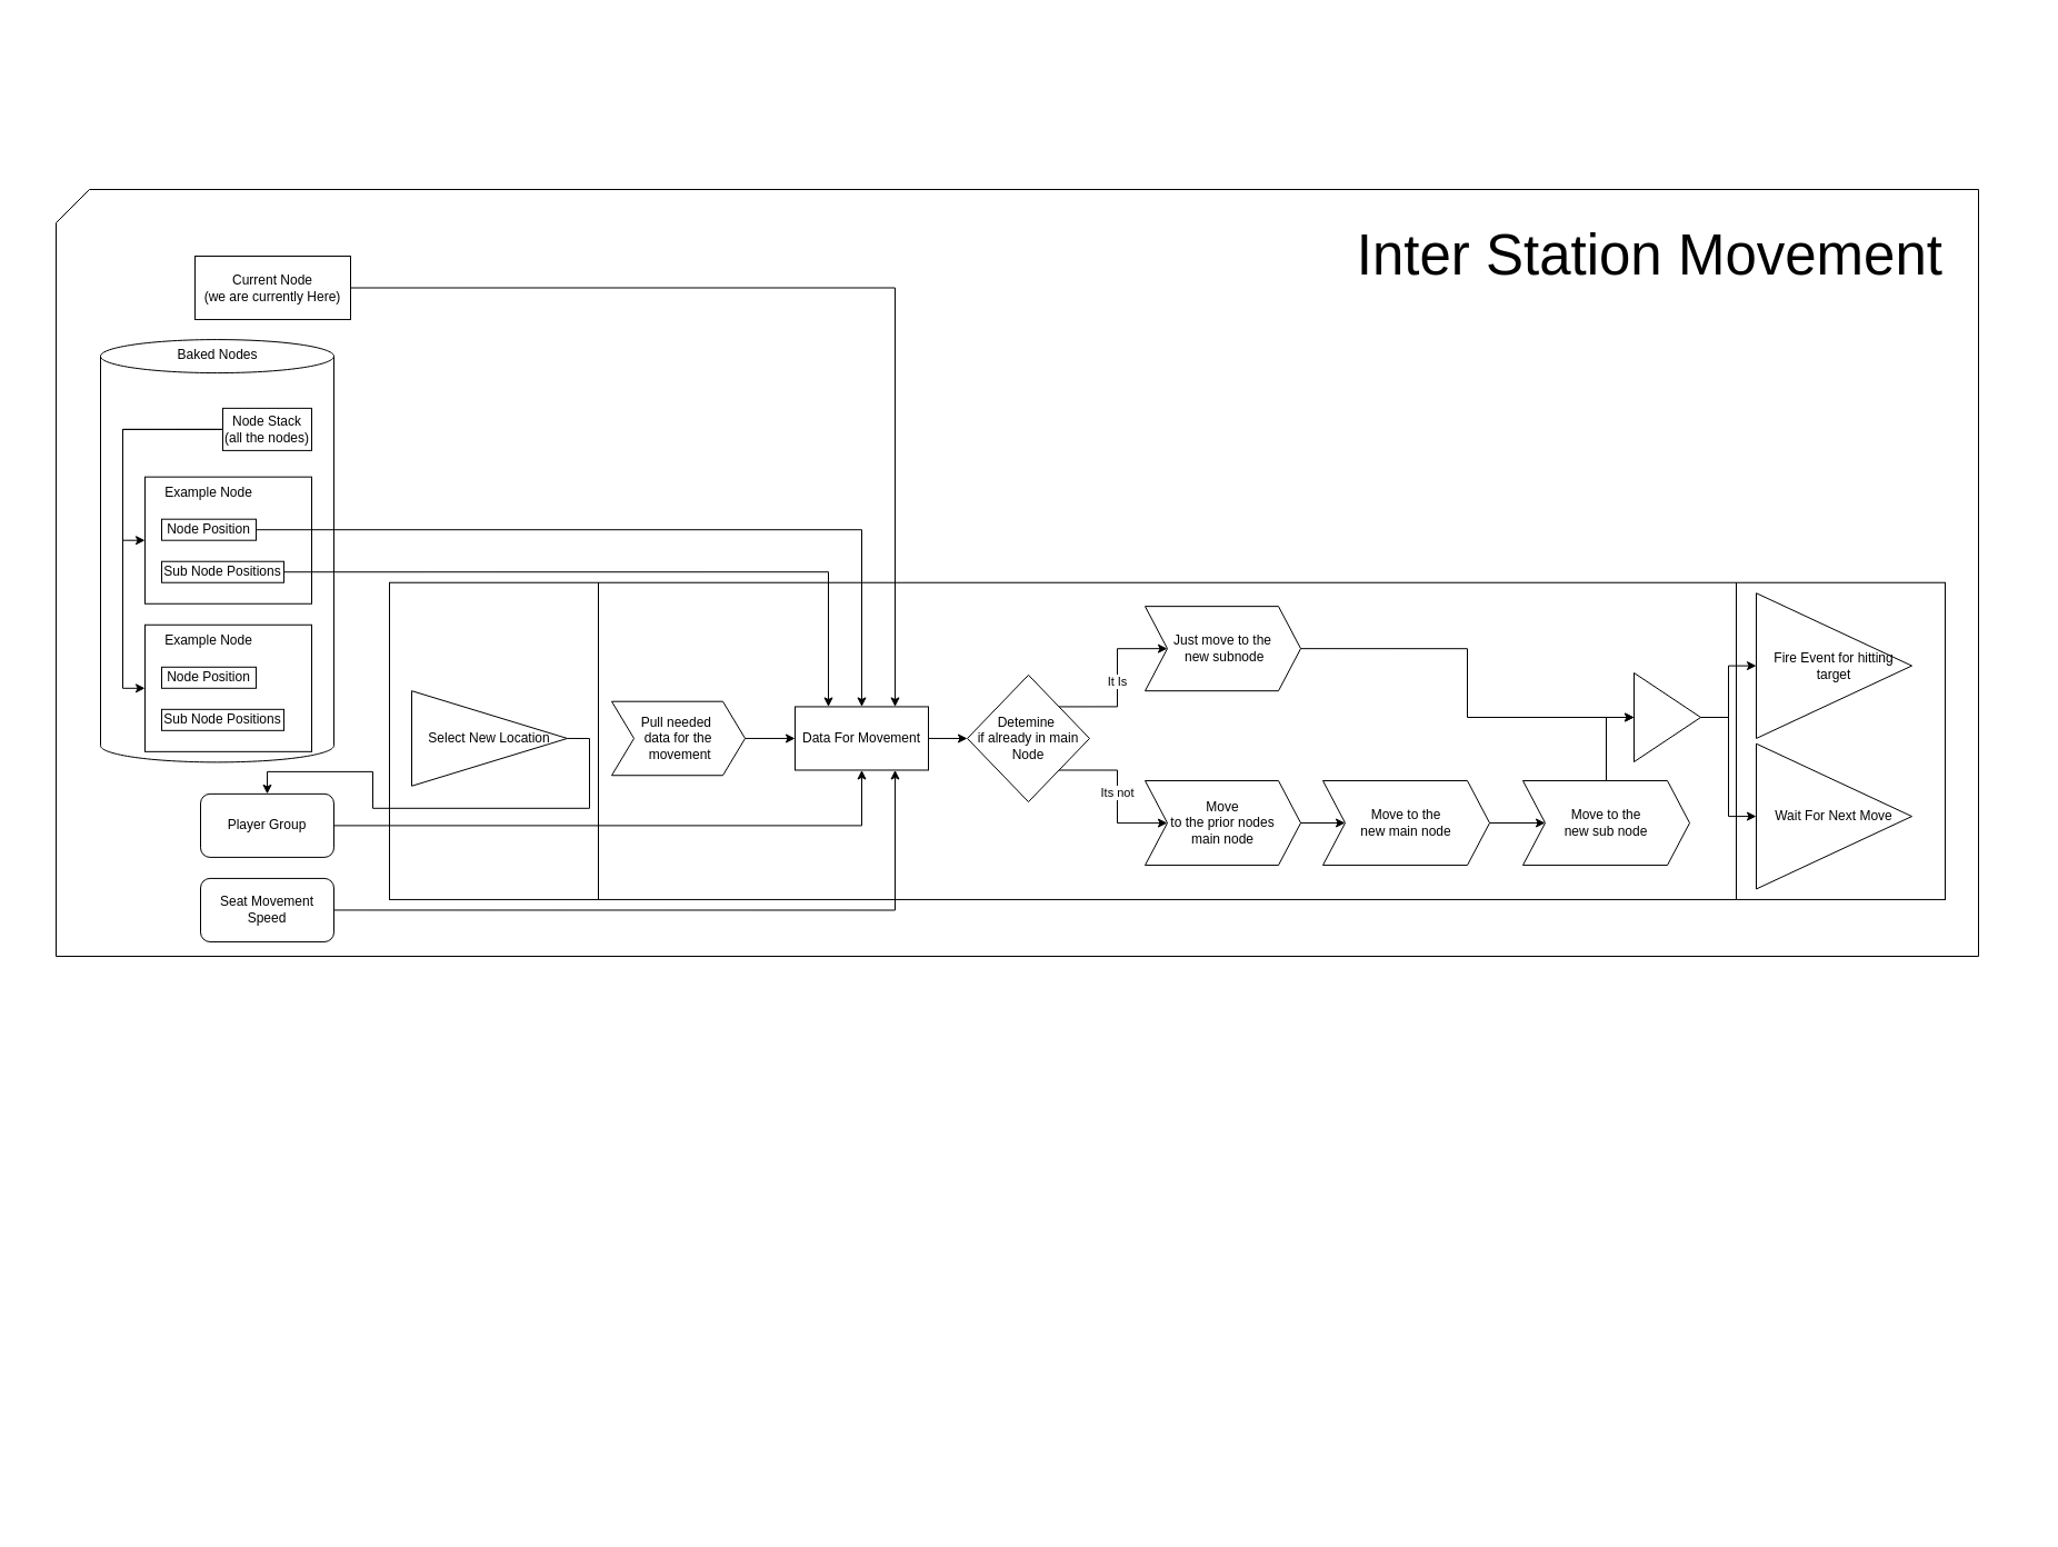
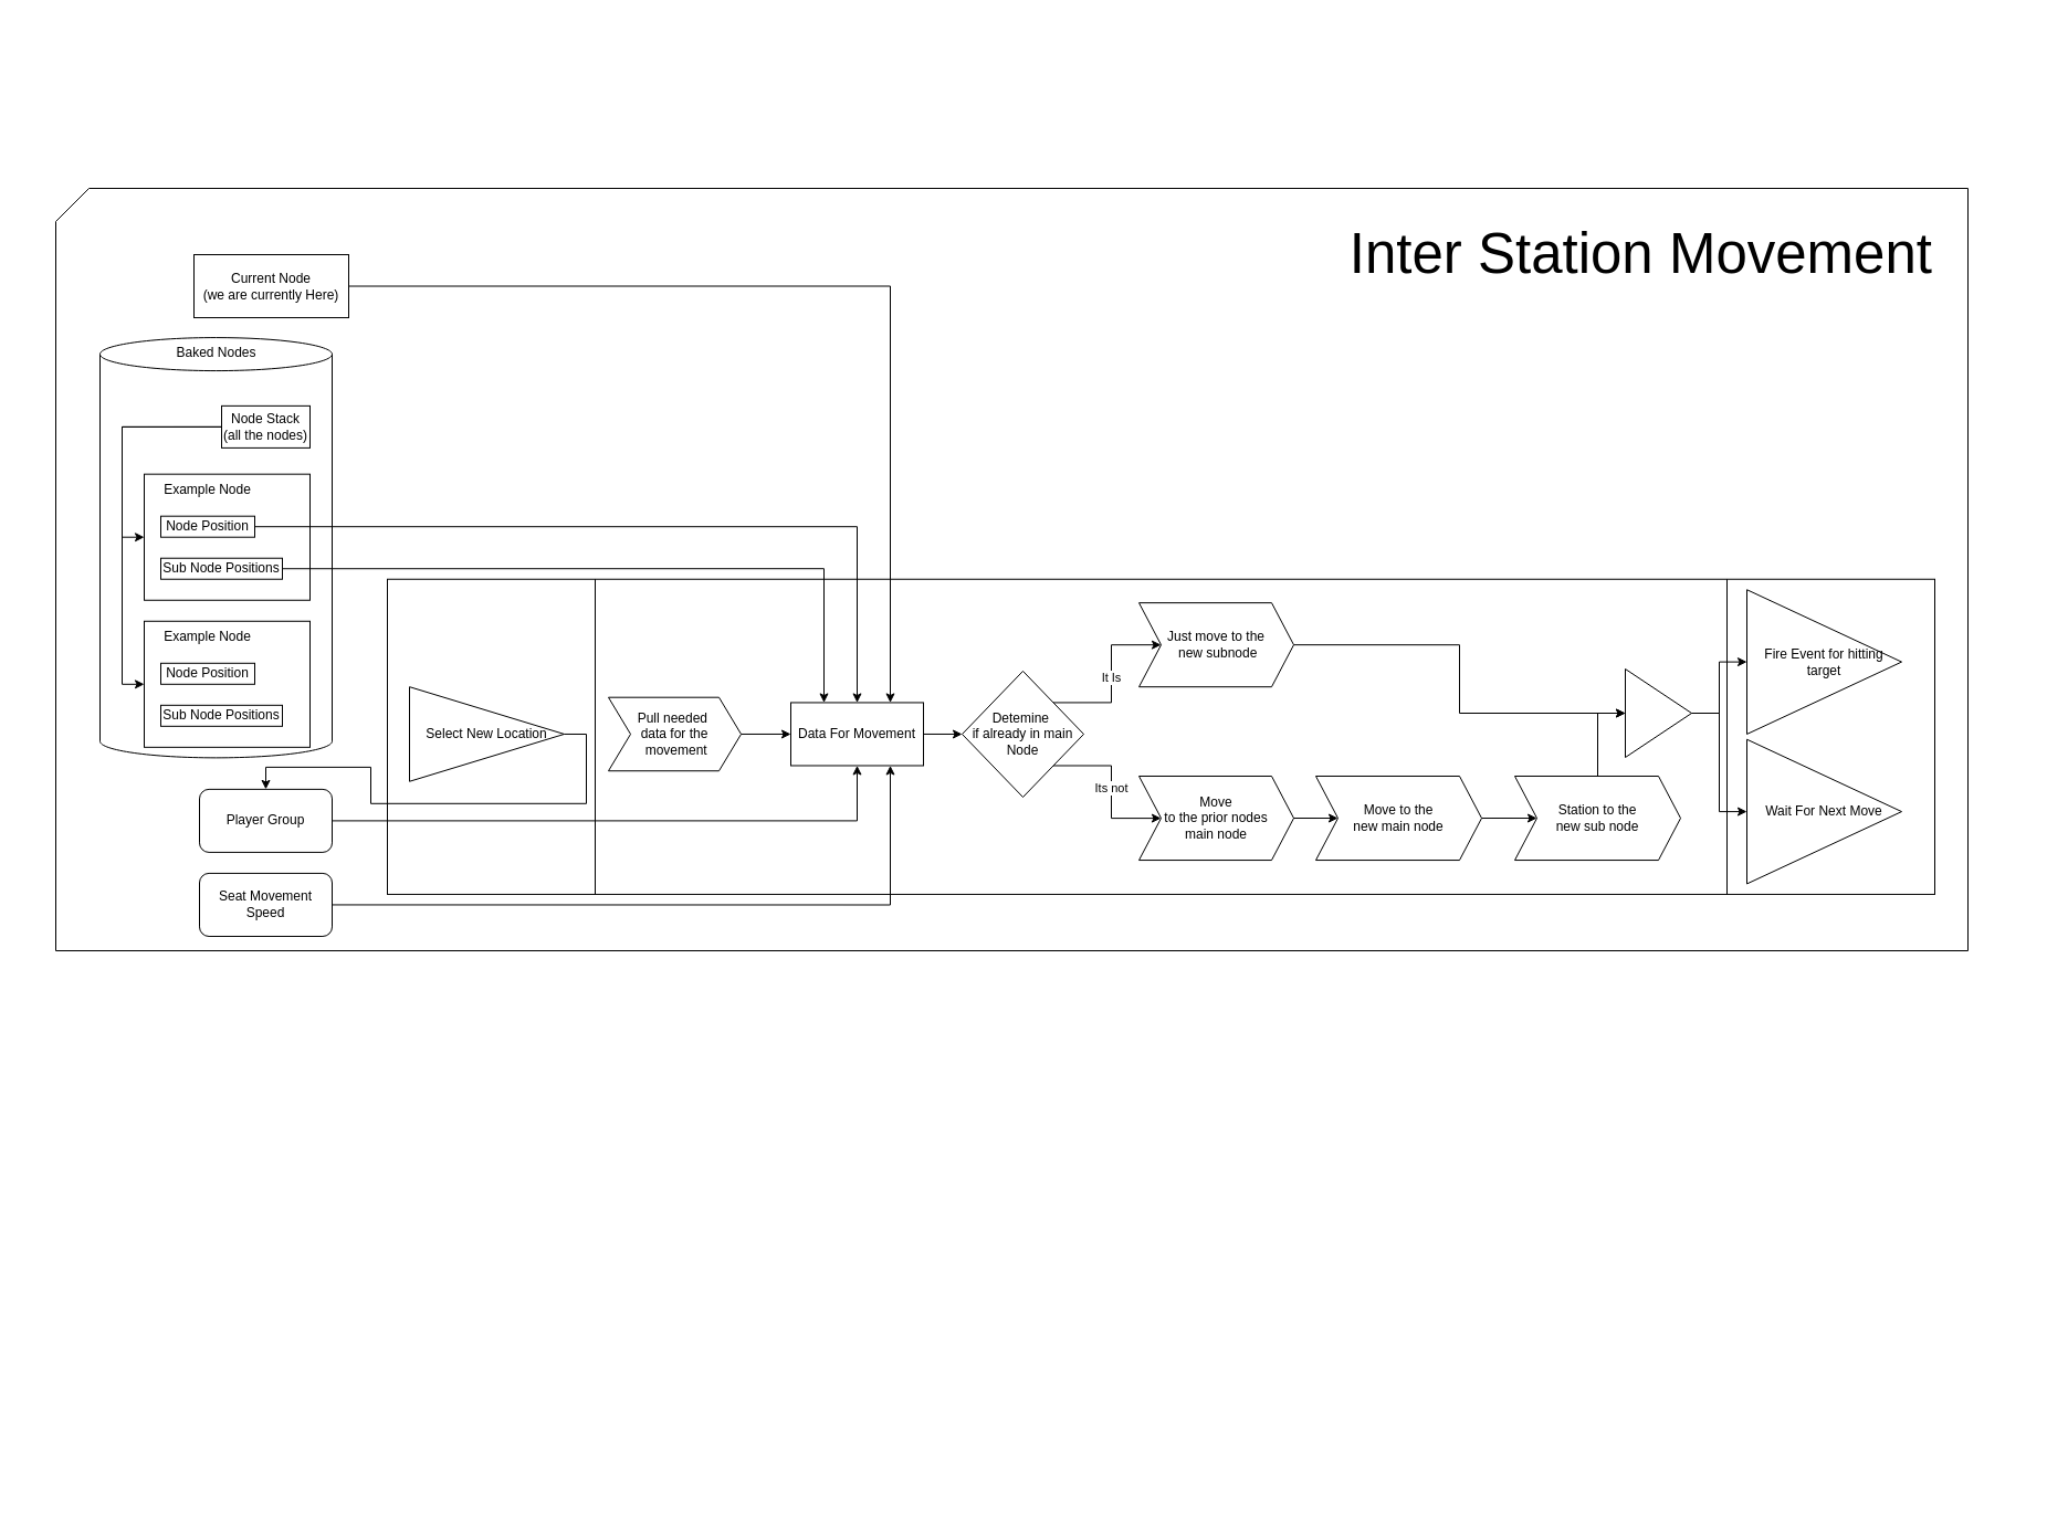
  <mxCell id="0" />
  <mxCell id="1" parent="0" />
  <mxCell id="2" value="" style="group" vertex="1" connectable="0" parent="1"><mxGeometry x="20" y="20" width="1810" height="1350" as="geometry" /></mxCell>
  <mxCell id="3" value="" style="shape=card;whiteSpace=wrap;html=1;" vertex="1" parent="2"><mxGeometry x="30" y="150" width="1730" height="690" as="geometry" /></mxCell>
  <mxCell id="4" value="&lt;font style=&quot;font-size: 51px;&quot;&gt;Inter Station Movement&lt;/font&gt;" style="text;html=1;align=right;verticalAlign=middle;whiteSpace=wrap;rounded=0;" vertex="1" parent="2"><mxGeometry x="1200" y="161.62" width="530" height="95.07" as="geometry" /></mxCell>
  <mxCell id="5" value="" style="group" vertex="1" connectable="0" parent="2"><mxGeometry x="70" y="190.004" width="1660" height="636.972" as="geometry" /></mxCell>
  <mxCell id="6" value="Player Group" style="rounded=1;whiteSpace=wrap;html=1;" vertex="1" parent="5"><mxGeometry x="90" y="503.873" width="120" height="57.042" as="geometry" /></mxCell>
  <mxCell id="7" value="Seat Movement Speed" style="rounded=1;whiteSpace=wrap;html=1;" vertex="1" parent="5"><mxGeometry x="90" y="579.93" width="120" height="57.042" as="geometry" /></mxCell>
  <mxCell id="8" value="Current Node&lt;br&gt;(we are currently Here)" style="rounded=0;whiteSpace=wrap;html=1;" vertex="1" parent="5"><mxGeometry x="85" y="20" width="140" height="57.042" as="geometry" /></mxCell>
  <mxCell id="9" value="" style="group" vertex="1" connectable="0" parent="5"><mxGeometry y="95.07" width="210" height="380.282" as="geometry" /></mxCell>
  <mxCell id="10" value="" style="shape=cylinder3;whiteSpace=wrap;html=1;boundedLbl=1;backgroundOutline=1;size=15;" vertex="1" parent="9"><mxGeometry width="210" height="380.282" as="geometry" /></mxCell>
  <mxCell id="11" value="Baked Nodes" style="text;html=1;align=center;verticalAlign=middle;whiteSpace=wrap;rounded=0;" vertex="1" parent="9"><mxGeometry x="47.5" width="115" height="28.521" as="geometry" /></mxCell>
  <mxCell id="12" value="" style="group" vertex="1" connectable="0" parent="9"><mxGeometry x="40" y="61.796" width="150" height="308.979" as="geometry" /></mxCell>
  <mxCell id="13" style="edgeStyle=orthogonalEdgeStyle;rounded=0;orthogonalLoop=1;jettySize=auto;html=1;exitX=0;exitY=0.5;exitDx=0;exitDy=0;entryX=0;entryY=0.5;entryDx=0;entryDy=0;" edge="1" parent="12" source="15" target="22"><mxGeometry relative="1" as="geometry" /></mxCell>
  <mxCell id="14" style="edgeStyle=orthogonalEdgeStyle;rounded=0;orthogonalLoop=1;jettySize=auto;html=1;exitX=0;exitY=0.5;exitDx=0;exitDy=0;entryX=0;entryY=0.5;entryDx=0;entryDy=0;" edge="1" parent="12" source="15" target="17"><mxGeometry relative="1" as="geometry" /></mxCell>
  <mxCell id="15" value="Node Stack&lt;div&gt;(all the nodes)&lt;/div&gt;" style="rounded=0;whiteSpace=wrap;html=1;" vertex="1" parent="12"><mxGeometry x="70" width="80" height="38.028" as="geometry" /></mxCell>
  <mxCell id="16" value="" style="group" vertex="1" connectable="0" parent="12"><mxGeometry y="194.894" width="150" height="114.085" as="geometry" /></mxCell>
  <mxCell id="17" value="" style="rounded=0;whiteSpace=wrap;html=1;" vertex="1" parent="16"><mxGeometry width="150" height="114.085" as="geometry" /></mxCell>
  <mxCell id="18" value="Node Position" style="rounded=0;whiteSpace=wrap;html=1;" vertex="1" parent="16"><mxGeometry x="15" y="38.028" width="85" height="19.014" as="geometry" /></mxCell>
  <mxCell id="19" value="Sub Node Positions" style="rounded=0;whiteSpace=wrap;html=1;" vertex="1" parent="16"><mxGeometry x="15" y="76.056" width="110" height="19.014" as="geometry" /></mxCell>
  <mxCell id="20" value="Example Node" style="text;html=1;align=center;verticalAlign=middle;whiteSpace=wrap;rounded=0;" vertex="1" parent="16"><mxGeometry width="115" height="28.521" as="geometry" /></mxCell>
  <mxCell id="21" value="" style="group" vertex="1" connectable="0" parent="12"><mxGeometry y="61.796" width="150" height="114.085" as="geometry" /></mxCell>
  <mxCell id="22" value="" style="rounded=0;whiteSpace=wrap;html=1;" vertex="1" parent="21"><mxGeometry width="150" height="114.085" as="geometry" /></mxCell>
  <mxCell id="23" value="Node Position" style="rounded=0;whiteSpace=wrap;html=1;" vertex="1" parent="21"><mxGeometry x="15" y="38.028" width="85" height="19.014" as="geometry" /></mxCell>
  <mxCell id="24" value="Sub Node Positions" style="rounded=0;whiteSpace=wrap;html=1;" vertex="1" parent="21"><mxGeometry x="15" y="76.056" width="110" height="19.014" as="geometry" /></mxCell>
  <mxCell id="25" value="Example Node" style="text;html=1;align=center;verticalAlign=middle;whiteSpace=wrap;rounded=0;" vertex="1" parent="21"><mxGeometry width="115" height="28.521" as="geometry" /></mxCell>
  <mxCell id="26" value="" style="group" vertex="1" connectable="0" parent="5"><mxGeometry x="260" y="313.732" width="1400" height="285.211" as="geometry" /></mxCell>
  <mxCell id="27" value="" style="shape=process;whiteSpace=wrap;html=1;backgroundOutline=1;size=0.134;" vertex="1" parent="26"><mxGeometry width="1400" height="285.211" as="geometry" /></mxCell>
  <mxCell id="28" style="edgeStyle=orthogonalEdgeStyle;rounded=0;orthogonalLoop=1;jettySize=auto;html=1;exitX=1;exitY=0.5;exitDx=0;exitDy=0;" edge="1" parent="26" source="29" target="6"><mxGeometry relative="1" as="geometry" /></mxCell>
  <mxCell id="29" value="Select New Location" style="triangle;whiteSpace=wrap;html=1;" vertex="1" parent="26"><mxGeometry x="20" y="97.447" width="140" height="85.563" as="geometry" /></mxCell>
  <mxCell id="30" value="" style="group" vertex="1" connectable="0" parent="26"><mxGeometry x="200" y="21.391" width="980" height="232.923" as="geometry" /></mxCell>
  <mxCell id="31" style="edgeStyle=orthogonalEdgeStyle;rounded=0;orthogonalLoop=1;jettySize=auto;html=1;exitX=1;exitY=0.5;exitDx=0;exitDy=0;entryX=0;entryY=0.5;entryDx=0;entryDy=0;" edge="1" parent="30" source="32" target="34"><mxGeometry relative="1" as="geometry" /></mxCell>
  <mxCell id="32" value="Pull needed&amp;nbsp;&lt;div&gt;data for the&lt;/div&gt;&lt;div&gt;&amp;nbsp;movement&lt;/div&gt;" style="shape=step;perimeter=stepPerimeter;whiteSpace=wrap;html=1;fixedSize=1;" vertex="1" parent="30"><mxGeometry y="85.563" width="120" height="66.549" as="geometry" /></mxCell>
  <mxCell id="33" style="edgeStyle=orthogonalEdgeStyle;rounded=0;orthogonalLoop=1;jettySize=auto;html=1;exitX=1;exitY=0.5;exitDx=0;exitDy=0;entryX=0;entryY=0.5;entryDx=0;entryDy=0;" edge="1" parent="30" source="34" target="37"><mxGeometry relative="1" as="geometry" /></mxCell>
  <mxCell id="34" value="Data For Movement" style="rounded=0;whiteSpace=wrap;html=1;" vertex="1" parent="30"><mxGeometry x="165" y="90.317" width="120" height="57.042" as="geometry" /></mxCell>
  <mxCell id="35" value="It Is" style="edgeStyle=orthogonalEdgeStyle;rounded=0;orthogonalLoop=1;jettySize=auto;html=1;exitX=1;exitY=0;exitDx=0;exitDy=0;entryX=0;entryY=0.5;entryDx=0;entryDy=0;" edge="1" parent="30" source="37" target="39"><mxGeometry relative="1" as="geometry" /></mxCell>
  <mxCell id="36" value="Its not" style="edgeStyle=orthogonalEdgeStyle;rounded=0;orthogonalLoop=1;jettySize=auto;html=1;exitX=1;exitY=1;exitDx=0;exitDy=0;" edge="1" parent="30" source="37" target="41"><mxGeometry relative="1" as="geometry" /></mxCell>
  <mxCell id="37" value="Detemine&amp;nbsp;&lt;br&gt;if already in main Node" style="rhombus;whiteSpace=wrap;html=1;" vertex="1" parent="30"><mxGeometry x="320" y="61.796" width="110" height="114.085" as="geometry" /></mxCell>
  <mxCell id="38" style="edgeStyle=orthogonalEdgeStyle;rounded=0;orthogonalLoop=1;jettySize=auto;html=1;exitX=1;exitY=0.5;exitDx=0;exitDy=0;entryX=0;entryY=0.5;entryDx=0;entryDy=0;" edge="1" parent="30" source="39" target="46"><mxGeometry relative="1" as="geometry" /></mxCell>
  <mxCell id="39" value="Just move to the&lt;div&gt;&amp;nbsp;new subnode&lt;/div&gt;" style="shape=step;perimeter=stepPerimeter;whiteSpace=wrap;html=1;fixedSize=1;" vertex="1" parent="30"><mxGeometry x="480" width="140" height="76.056" as="geometry" /></mxCell>
  <mxCell id="40" style="edgeStyle=orthogonalEdgeStyle;rounded=0;orthogonalLoop=1;jettySize=auto;html=1;exitX=1;exitY=0.5;exitDx=0;exitDy=0;entryX=0;entryY=0.5;entryDx=0;entryDy=0;" edge="1" parent="30" source="41" target="43"><mxGeometry relative="1" as="geometry" /></mxCell>
  <mxCell id="41" value="Move&lt;div&gt;to the prior nodes&lt;/div&gt;&lt;div&gt;main node&lt;/div&gt;" style="shape=step;perimeter=stepPerimeter;whiteSpace=wrap;html=1;fixedSize=1;" vertex="1" parent="30"><mxGeometry x="480" y="156.866" width="140" height="76.056" as="geometry" /></mxCell>
  <mxCell id="42" style="edgeStyle=orthogonalEdgeStyle;rounded=0;orthogonalLoop=1;jettySize=auto;html=1;exitX=1;exitY=0.5;exitDx=0;exitDy=0;entryX=0;entryY=0.5;entryDx=0;entryDy=0;" edge="1" parent="30" source="43" target="45"><mxGeometry relative="1" as="geometry" /></mxCell>
  <mxCell id="43" value="Move to the&lt;div&gt;new main node&lt;/div&gt;" style="shape=step;perimeter=stepPerimeter;whiteSpace=wrap;html=1;fixedSize=1;" vertex="1" parent="30"><mxGeometry x="640" y="156.866" width="150" height="76.056" as="geometry" /></mxCell>
  <mxCell id="44" style="edgeStyle=orthogonalEdgeStyle;rounded=0;orthogonalLoop=1;jettySize=auto;html=1;exitX=0.5;exitY=0;exitDx=0;exitDy=0;entryX=0;entryY=0.5;entryDx=0;entryDy=0;" edge="1" parent="30" source="45" target="46"><mxGeometry relative="1" as="geometry" /></mxCell>
- <mxCell id="45" value="Move to the&lt;div&gt;new sub node&lt;/div&gt;" style="shape=step;perimeter=stepPerimeter;whiteSpace=wrap;html=1;fixedSize=1;" vertex="1" parent="30"><mxGeometry x="820" y="156.866" width="150" height="76.056" as="geometry" /></mxCell>
+ <mxCell id="45" value="Station to the&lt;div&gt;new sub node&lt;/div&gt;" style="shape=step;perimeter=stepPerimeter;whiteSpace=wrap;html=1;fixedSize=1;" vertex="1" parent="30"><mxGeometry x="820" y="156.866" width="150" height="76.056" as="geometry" /></mxCell>
  <mxCell id="46" value="" style="triangle;whiteSpace=wrap;html=1;" vertex="1" parent="30"><mxGeometry x="920" y="59.873" width="60" height="80" as="geometry" /></mxCell>
  <mxCell id="47" value="Fire Event for hitting target" style="triangle;whiteSpace=wrap;html=1;" vertex="1" parent="26"><mxGeometry x="1230" y="9.507" width="140" height="130.722" as="geometry" /></mxCell>
  <mxCell id="48" value="Wait For Next Move" style="triangle;whiteSpace=wrap;html=1;" vertex="1" parent="26"><mxGeometry x="1230" y="144.982" width="140" height="130.722" as="geometry" /></mxCell>
  <mxCell id="49" style="edgeStyle=orthogonalEdgeStyle;rounded=0;orthogonalLoop=1;jettySize=auto;html=1;exitX=1;exitY=0.5;exitDx=0;exitDy=0;entryX=0;entryY=0.5;entryDx=0;entryDy=0;" edge="1" parent="26" source="46" target="47"><mxGeometry relative="1" as="geometry" /></mxCell>
  <mxCell id="50" style="edgeStyle=orthogonalEdgeStyle;rounded=0;orthogonalLoop=1;jettySize=auto;html=1;exitX=1;exitY=0.5;exitDx=0;exitDy=0;entryX=0;entryY=0.5;entryDx=0;entryDy=0;" edge="1" parent="26" source="46" target="48"><mxGeometry relative="1" as="geometry" /></mxCell>
  <mxCell id="51" style="edgeStyle=orthogonalEdgeStyle;rounded=0;orthogonalLoop=1;jettySize=auto;html=1;exitX=1;exitY=0.5;exitDx=0;exitDy=0;entryX=0.5;entryY=1;entryDx=0;entryDy=0;" edge="1" parent="5" source="6" target="34"><mxGeometry relative="1" as="geometry" /></mxCell>
  <mxCell id="52" style="edgeStyle=orthogonalEdgeStyle;rounded=0;orthogonalLoop=1;jettySize=auto;html=1;exitX=1;exitY=0.5;exitDx=0;exitDy=0;entryX=0.75;entryY=1;entryDx=0;entryDy=0;" edge="1" parent="5" source="7" target="34"><mxGeometry relative="1" as="geometry" /></mxCell>
  <mxCell id="53" style="edgeStyle=orthogonalEdgeStyle;rounded=0;orthogonalLoop=1;jettySize=auto;html=1;exitX=1;exitY=0.5;exitDx=0;exitDy=0;entryX=0.75;entryY=0;entryDx=0;entryDy=0;" edge="1" parent="5" source="8" target="34"><mxGeometry relative="1" as="geometry" /></mxCell>
  <mxCell id="54" style="edgeStyle=orthogonalEdgeStyle;rounded=0;orthogonalLoop=1;jettySize=auto;html=1;exitX=1;exitY=0.5;exitDx=0;exitDy=0;entryX=0.5;entryY=0;entryDx=0;entryDy=0;" edge="1" parent="5" source="23" target="34"><mxGeometry relative="1" as="geometry" /></mxCell>
  <mxCell id="55" style="edgeStyle=orthogonalEdgeStyle;rounded=0;orthogonalLoop=1;jettySize=auto;html=1;exitX=1;exitY=0.5;exitDx=0;exitDy=0;entryX=0.25;entryY=0;entryDx=0;entryDy=0;" edge="1" parent="5" source="24" target="34"><mxGeometry relative="1" as="geometry" /></mxCell>
